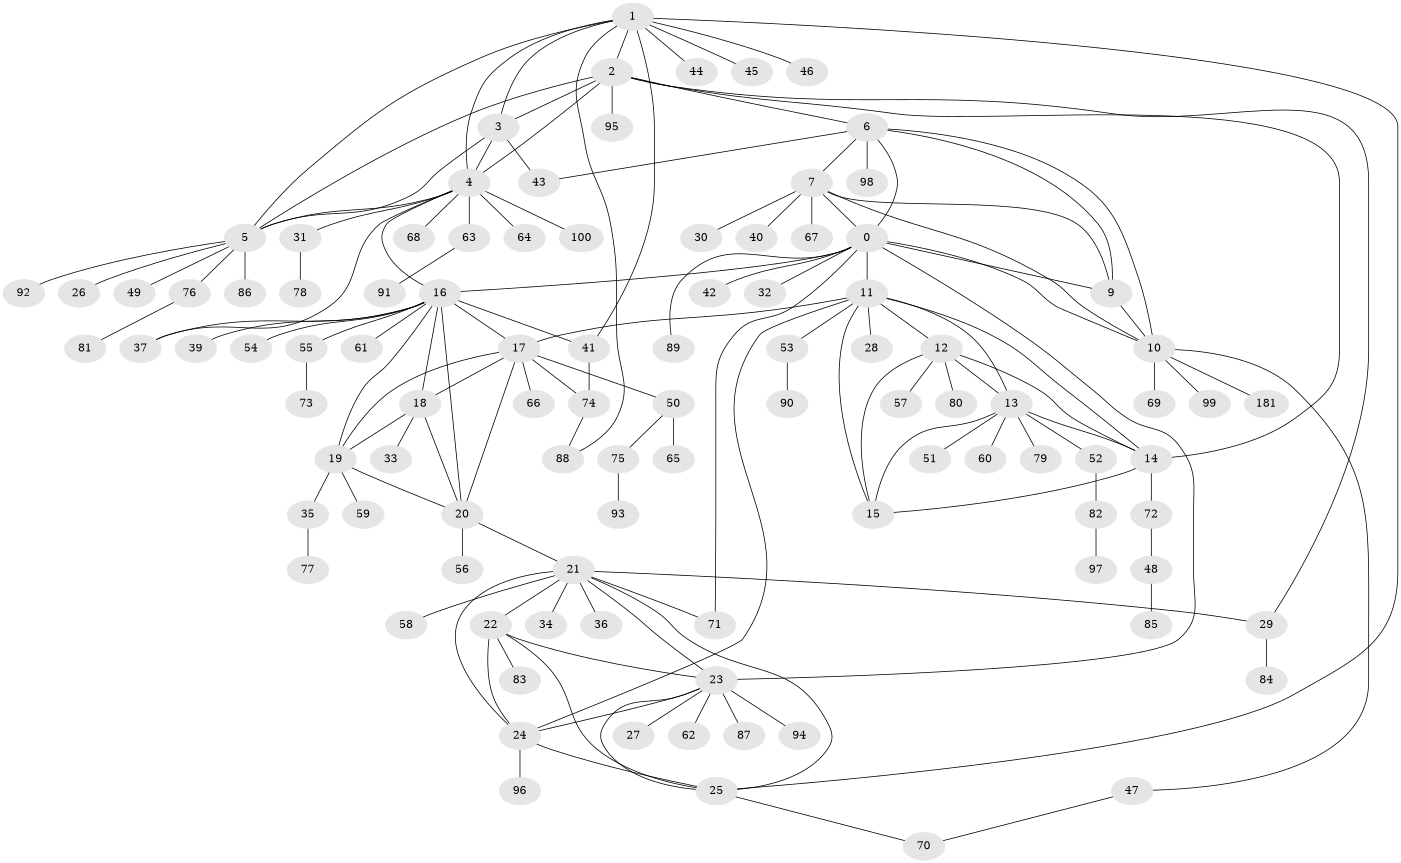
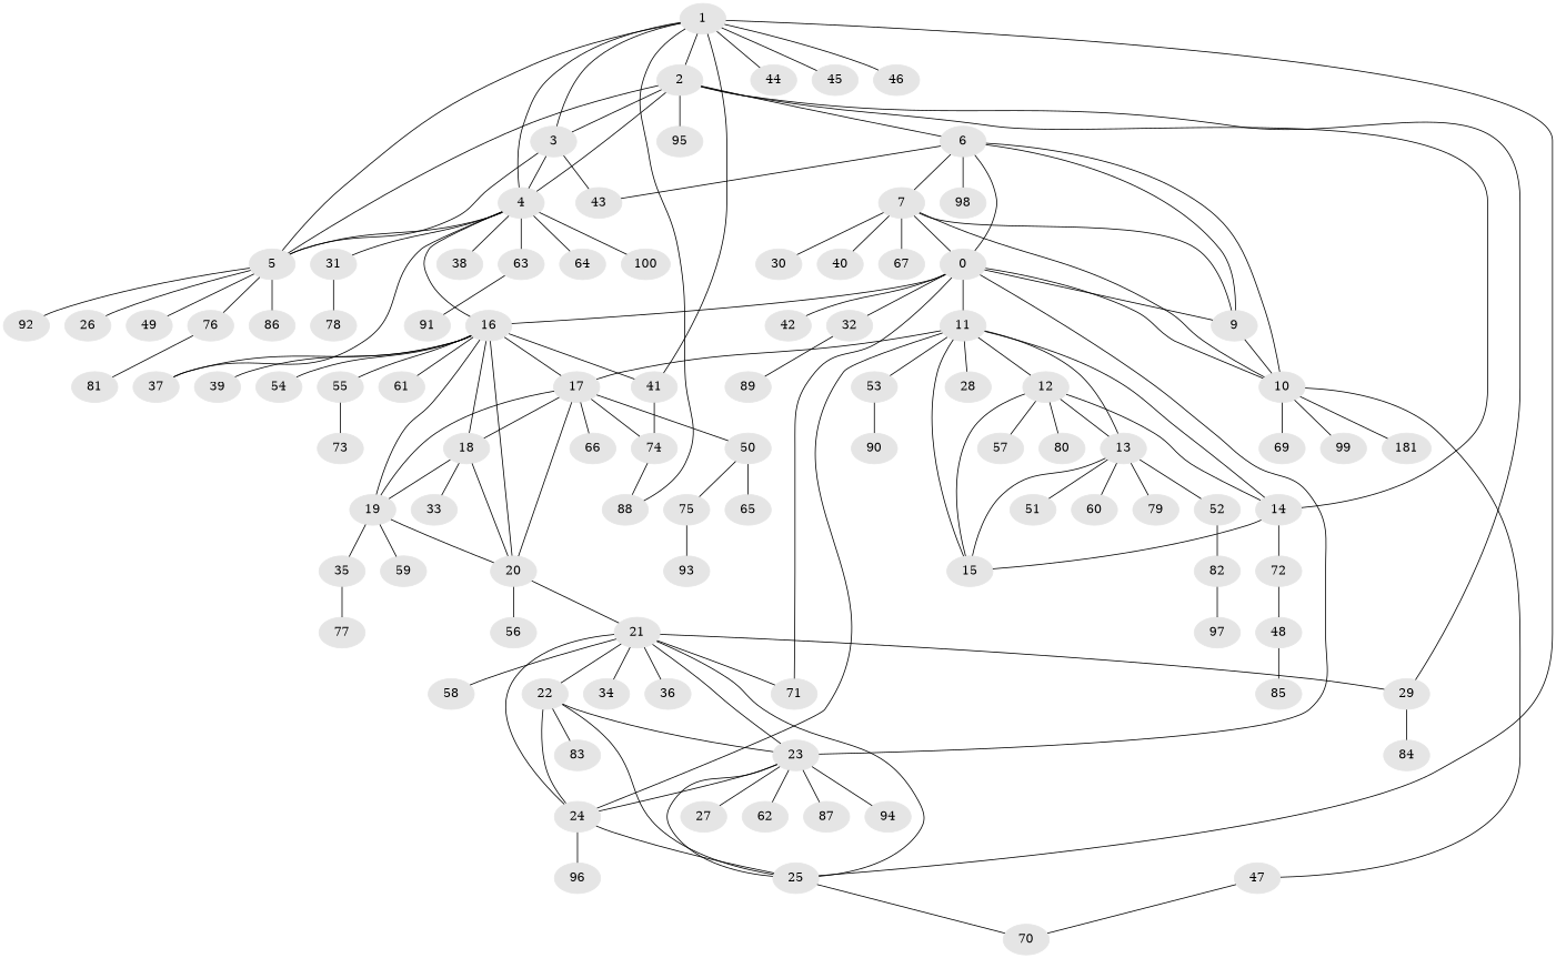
  graph {
    node [color=gray90 style=filled]
    1
    2
    3
    4
    5
    25
    41
    44
    45
    46
    88
    6
    14
    29
    95
    43
    16
    31
    37
-   38 [label=68]
+   38
    63
    64
    100
    26
    49
    76
    86
    92
    70
    74
    7
    n32 [label=0]
    9
    10
    98
    15
    72
    84
    17
    18
    19
    20
    39
    54
    55
    61
    78
    91
    81
    30
    40
    67
    11
    23
    32
    42
    71
    89
    47
    69
    99
    n62 [label=181]
    12
    13
    24
    28
    53
    27
    62
    87
    94
    57
    80
    51
    52
    60
    79
    50
    66
    96
    90
    82
    48
    85
    33
    35
    59
    21
    56
    73
    65
    75
    77
    22
    34
    36
    58
    83
    93
    97
    1 -- 2
    1 -- 3
    1 -- 4
    1 -- 5
    1 -- 25
    1 -- 41
    1 -- 44
    1 -- 45
    1 -- 46
    1 -- 88
    2 -- 3
    2 -- 4
    2 -- 5
    2 -- 6
    2 -- 14
    2 -- 29
    2 -- 95
    3 -- 4
    3 -- 5
    3 -- 43
    4 -- 5
    4 -- 16
    4 -- 31
    4 -- 37
    4 -- 38
    4 -- 63
    4 -- 64
    4 -- 100
    5 -- 26
    5 -- 49
    5 -- 76
    5 -- 86
    5 -- 92
    25 -- 70
    41 -- 74
    6 -- 43
    6 -- 7
    6 -- n32
    6 -- 9
    6 -- 10
    6 -- 98
    14 -- 15
    14 -- 72
    29 -- 84
    16 -- 41
    16 -- 37
    16 -- 17
    16 -- 18
    16 -- 19
    16 -- 20
    16 -- 39
    16 -- 54
    16 -- 55
    16 -- 61
    31 -- 78
    63 -- 91
    76 -- 81
    74 -- 88
    7 -- n32
    7 -- 9
    7 -- 10
    7 -- 30
    7 -- 40
    7 -- 67
    n32 -- 16
    n32 -- 9
    n32 -- 10
    n32 -- 11
    n32 -- 23
    n32 -- 32
    n32 -- 42
    n32 -- 71
-   n32 -- 89
+   32 -- 89
    9 -- 10
    10 -- 47
    10 -- 69
    10 -- 99
    10 -- n62
    72 -- 48
    17 -- 74
    17 -- 18
    17 -- 19
    17 -- 20
    17 -- 50
    17 -- 66
    18 -- 19
    18 -- 20
    18 -- 33
    19 -- 20
    19 -- 35
    19 -- 59
    20 -- 21
    20 -- 56
    55 -- 73
    11 -- 14
    11 -- 15
    11 -- 17
    11 -- 12
    11 -- 13
    11 -- 24
    11 -- 28
    11 -- 53
    23 -- 25
    23 -- 24
    23 -- 27
    23 -- 62
    23 -- 87
    23 -- 94
    47 -- 70
    12 -- 14
    12 -- 15
    12 -- 13
    12 -- 57
    12 -- 80
-   13 -- 14
    13 -- 15
    13 -- 51
    13 -- 52
    13 -- 60
    13 -- 79
    24 -- 25
    24 -- 96
    53 -- 90
    52 -- 82
    50 -- 65
    50 -- 75
    82 -- 97
    48 -- 85
    35 -- 77
    21 -- 25
    21 -- 29
    21 -- 23
    21 -- 71
    21 -- 24
    21 -- 22
    21 -- 34
    21 -- 36
    21 -- 58
    75 -- 93
    22 -- 25
    22 -- 23
    22 -- 24
    22 -- 83
  }
